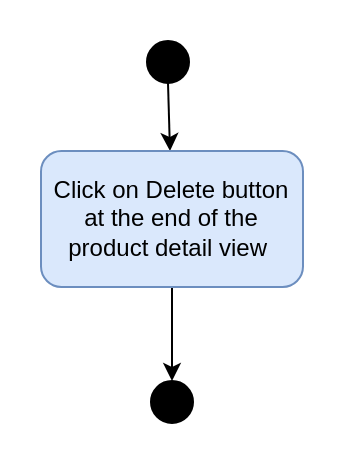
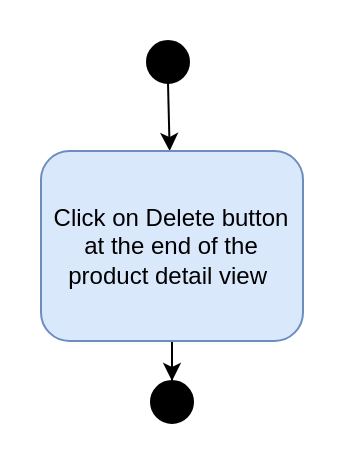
  <mxCell id="0" />
  <mxCell id="1" parent="0" />
  <mxCell id="2" value="" style="ellipse;whiteSpace=wrap;html=1;aspect=fixed;fillColor=#000000;" vertex="1" parent="1"><mxGeometry x="73" y="20" width="21" height="21" as="geometry" /></mxCell>
  <mxCell id="3" value="" style="endArrow=classic;html=1;exitX=0.5;exitY=1;exitDx=0;exitDy=0;" edge="1" parent="1" source="2" target="5"><mxGeometry width="50" height="50" relative="1" as="geometry"><mxPoint x="-204" y="226" as="sourcePoint" /><mxPoint x="84" y="127" as="targetPoint" /></mxGeometry></mxCell>
  <mxCell id="4" style="edgeStyle=orthogonalEdgeStyle;rounded=0;orthogonalLoop=1;jettySize=auto;html=1;entryX=0.5;entryY=0;entryDx=0;entryDy=0;" edge="1" parent="1" source="5" target="6"><mxGeometry relative="1" as="geometry" /></mxCell>
- <mxCell id="5" value="Click on Delete button at the end of the product detail view&amp;nbsp;" style="rounded=1;whiteSpace=wrap;html=1;fillColor=#dae8fc;strokeColor=#6c8ebf;" vertex="1" parent="1"><mxGeometry x="20" y="75" width="131" height="68" as="geometry" /></mxCell>
+ <mxCell id="5" value="Click on Delete button at the end of the product detail view&amp;nbsp;" style="rounded=1;whiteSpace=wrap;html=1;fillColor=#dae8fc;strokeColor=#6c8ebf;" vertex="1" parent="1"><mxGeometry x="20" y="75" width="131" height="95" as="geometry" /></mxCell>
  <mxCell id="6" value="" style="ellipse;whiteSpace=wrap;html=1;aspect=fixed;fillColor=#000000;" vertex="1" parent="1"><mxGeometry x="75" y="190" width="21" height="21" as="geometry" /></mxCell>
